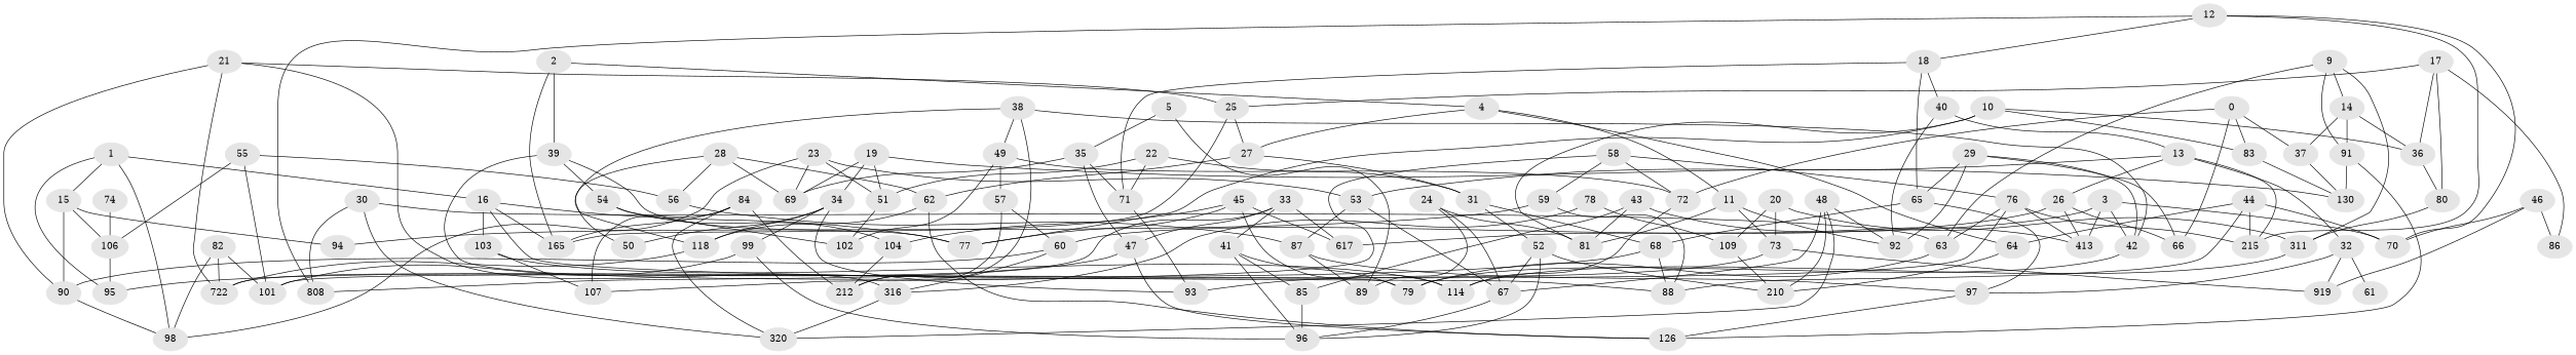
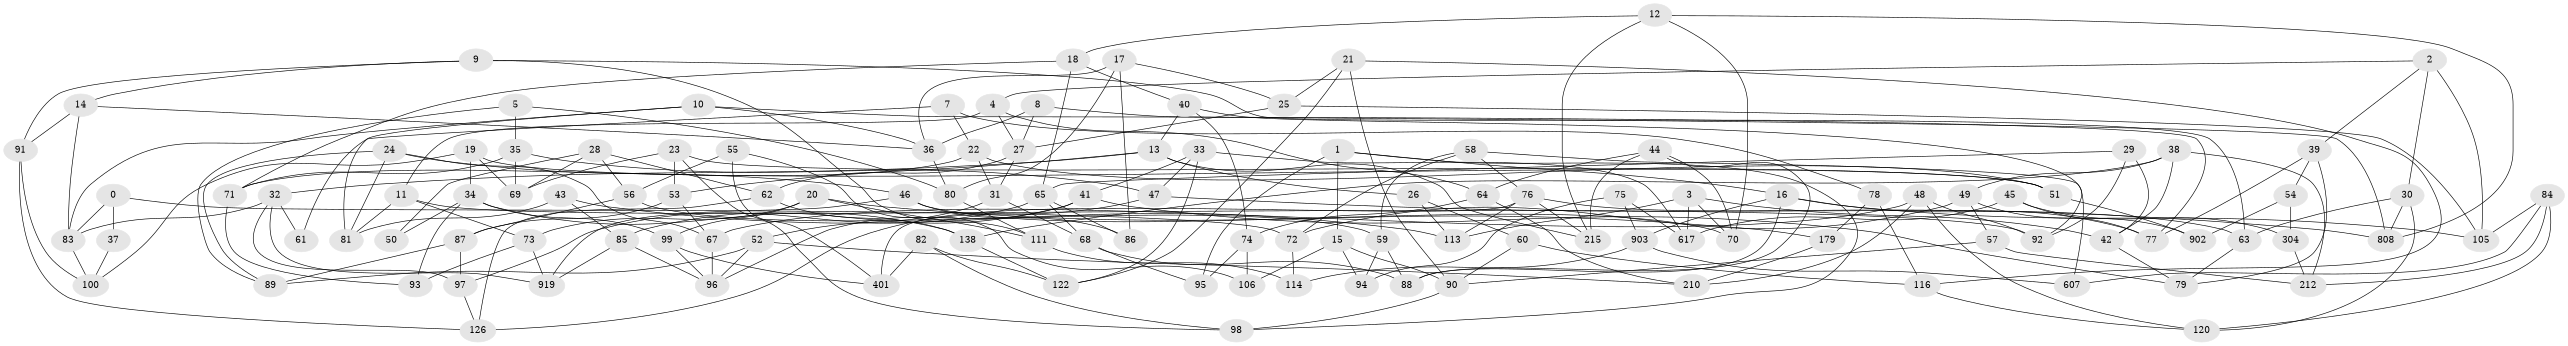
  graph {
    node [color=gray90 style=filled]
    1
    15
    16
    95
    98
    90
    94
    106
-   105 [label=165]
+   105
    77
-   103
+   103 [label=903]
    88
    2
    4
    30
    39
    11
    27
    64
    63
    n21 [label=808]
-   120 [label=320]
+   120
    54
    79
    3
    42
    70
-   113 [label=413]
+   113
    n29 [label=617]
    81
    73
    92
    31
    62
    74
    n36 [label=210]
    5
    35
    80
    89
    71
    69
    47
-   111 [label=311]
+   111
    n45 [label=0]
    37
-   66
    72
    83
-   100 [label=130]
+   100
    114
+   7
    22
    61
    78
    51
-   109
-   116 [label=316]
+   109 [label=179]
+   116
+   8
    36
    57
    60
    n63 [label=212]
    9
    14
    91
    n67 [label=126]
    10
    n69 [label=919]
    93
    12
    18
    n73 [label=215]
    40
    65
    13
    26
    32
    53
    97
    67
    87
-   107
+   107 [label=607]
    17
    25
    86
    68
    19
    34
    99
    50
-   118
-   102
+   118 [label=138]
+   102 [label=902]
    20
    96
-   101
+   101 [label=401]
    21
-   122 [label=722]
+   122
    52
    23
    24
    46
    28
    56
    59
    29
    33
    41
    85
-   104
+   104 [label=304]
    38
    49
    55
    43
    44
    45
    48
    58
    76
+   75
    82
    84
    1 -- 15
    1 -- 16
    1 -- 95
    1 -- 98
    15 -- 90
    15 -- 94
    15 -- 106
    16 -- 105
    16 -- 77
    16 -- 103
    16 -- 88
    90 -- 98
    103 -- 114
    103 -- 107
    2 -- 105
    2 -- 4
+   2 -- 30
    2 -- 39
    4 -- 11
    4 -- 27
    4 -- 64
    30 -- 63
    30 -- n21
    30 -- 120
    39 -- 77
    39 -- 54
    39 -- 79
    11 -- 81
    11 -- 73
    11 -- 92
    27 -- 31
    27 -- 62
+   64 -- 74
    64 -- n36
    63 -- 79
    54 -- 102
    54 -- 104
    3 -- 42
    3 -- 70
    3 -- 113
    3 -- n29
    42 -- 79
    73 -- n69
    73 -- 93
    31 -- 68
    31 -- 52
    62 -- n67
    62 -- 118
-   106 -- 95
+   74 -- 95
    74 -- 106
    5 -- 35
+   5 -- 80
    5 -- 89
    35 -- 71
    35 -- 69
    35 -- 47
    80 -- 111
    71 -- 93
    47 -- n21
    47 -- n67
    111 -- 114
    n45 -- 37
-   n45 -- 66
    n45 -- 72
    n45 -- 83
    37 -- 100
    72 -- 114
    83 -- 100
+   7 -- 22
+   7 -- 61
+   7 -- 78
    22 -- 31
    22 -- 71
    22 -- 51
    78 -- 109
    78 -- 116
    51 -- 102
    109 -- n36
    116 -- 120
+   8 -- 27
+   8 -- n21
+   8 -- 36
    36 -- 80
-   57 -- 60
+   57 -- 90
    57 -- n63
    60 -- 90
    60 -- 116
    9 -- 63
    9 -- 111
    9 -- 14
    9 -- 91
-   14 -- 37
+   14 -- 83
    14 -- 36
    14 -- 91
    91 -- 100
    91 -- n67
    10 -- 77
    10 -- 81
    10 -- 83
    10 -- 36
    12 -- n21
    12 -- 70
    12 -- 18
    12 -- n73
    18 -- 71
    18 -- 40
    18 -- 65
    40 -- 92
+   40 -- 74
    40 -- 13
    65 -- 97
+   65 -- 86
    65 -- 68
    13 -- n73
    13 -- 26
    13 -- 32
    13 -- 53
    26 -- 113
-   26 -- 66
    26 -- 60
+   32 -- 83
    32 -- 61
    32 -- n69
    32 -- 97
    53 -- 67
    53 -- 87
    97 -- n67
    67 -- 96
    87 -- 89
    87 -- 97
    17 -- 80
    17 -- 36
    17 -- 25
    17 -- 86
    25 -- 105
    25 -- 27
    68 -- 95
    68 -- 88
    19 -- 69
    19 -- 100
    19 -- 51
    19 -- 34
    34 -- 93
    34 -- 99
    34 -- 50
    34 -- 118
    99 -- 96
    99 -- 101
    118 -- 122
    20 -- 73
    20 -- 111
    20 -- 109
+   20 -- 99
    21 -- 90
    21 -- 116
    21 -- 25
    21 -- 122
    52 -- n36
-   52 -- 67
+   52 -- 89
    52 -- 96
    23 -- 98
    23 -- 69
    23 -- 51
    23 -- 53
    24 -- 81
    24 -- 89
    24 -- 67
+   24 -- 46
    46 -- 70
    46 -- n69
    46 -- 86
    28 -- 62
    28 -- 69
    28 -- 50
    28 -- 56
    56 -- 87
+   56 -- 59
    59 -- 94
    59 -- 88
    29 -- 42
    29 -- 92
-   29 -- 66
    29 -- 65
    33 -- n29
    33 -- 47
    33 -- 122
    33 -- 41
    41 -- 79
    41 -- 96
    41 -- 85
+   85 -- n69
    85 -- 96
    104 -- n63
    38 -- 42
    38 -- n63
    38 -- 118
    38 -- 49
    49 -- 72
    49 -- 57
    49 -- 102
    55 -- 106
    55 -- 101
    55 -- 56
    43 -- 113
    43 -- 81
    43 -- 85
    44 -- 88
    44 -- 64
    44 -- 70
    44 -- n73
    45 -- 77
    45 -- n29
-   45 -- 114
    45 -- 104
    48 -- 120
    48 -- 92
    48 -- n36
    48 -- 67
    58 -- 72
    58 -- 107
    58 -- 59
    58 -- 76
    76 -- 63
    76 -- 113
    76 -- n73
    76 -- 101
+   75 -- 94
+   75 -- 103
+   75 -- n29
    82 -- 98
    82 -- 101
    82 -- 122
    84 -- 105
    84 -- 120
    84 -- n63
    84 -- 107
  }
